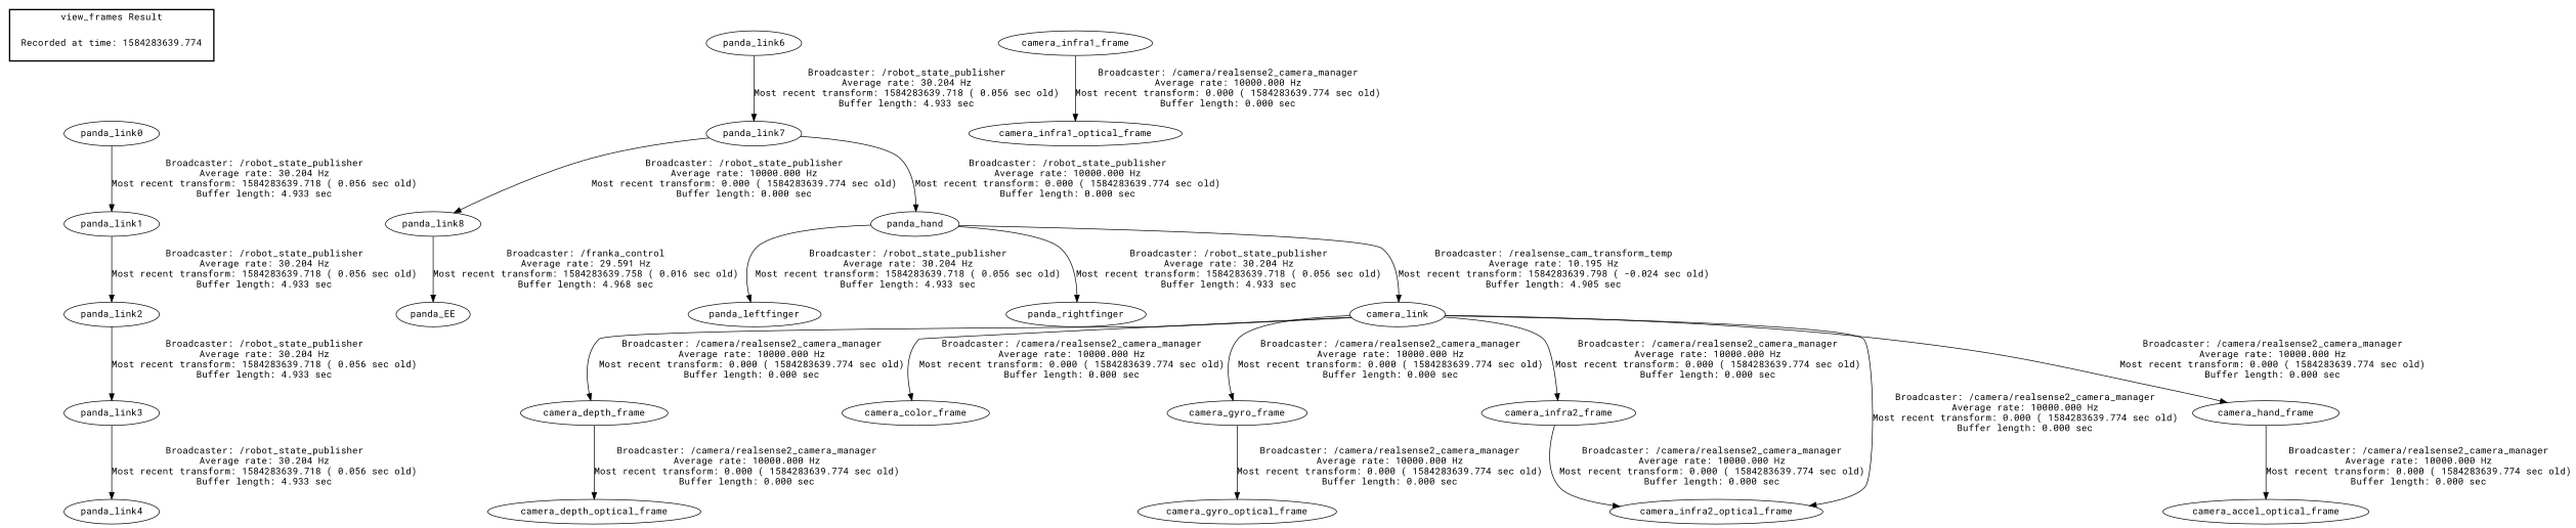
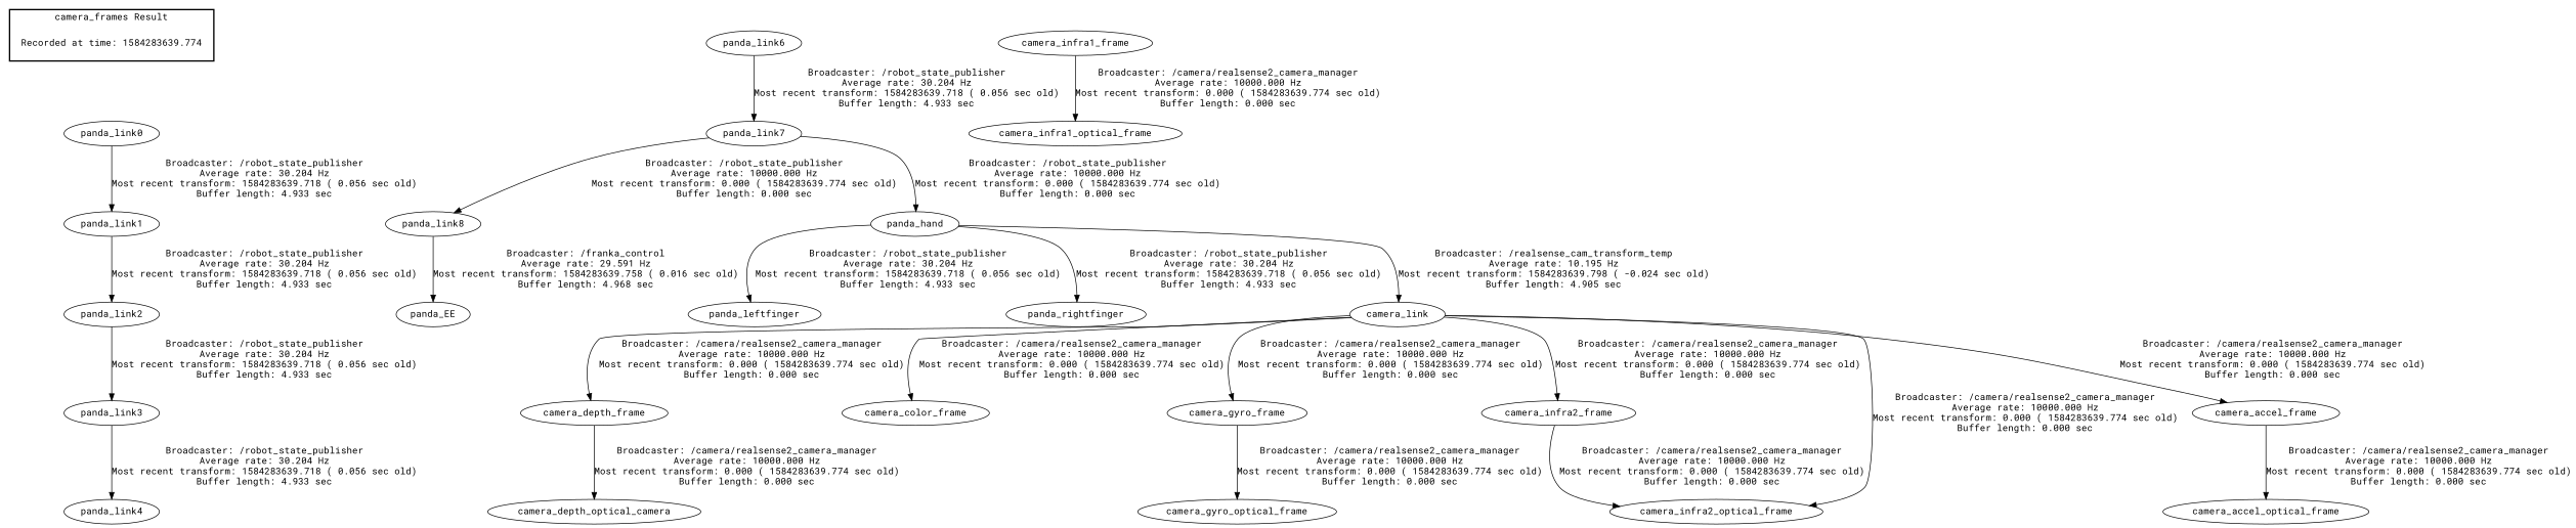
  digraph {
    fontname="Roboto Mono"
    node [fontname="Roboto Mono"]
    edge [fontname="Roboto Mono"]
    "Recorded at time: 1584283639.774" [shape=plaintext]
    panda_link0
    panda_link8
    panda_EE
    panda_hand
    camera_link
    panda_leftfinger
    panda_rightfinger
    camera_depth_frame
    camera_color_frame
    camera_infra2_frame
    camera_gyro_frame
-   camera_accel_frame [label=camera_hand_frame]
+   camera_accel_frame
    camera_infra2_optical_frame
    panda_link7
    panda_link6
-   camera_depth_optical_frame
+   camera_depth_optical_frame [label=camera_depth_optical_camera]
    camera_infra1_frame
    camera_infra1_optical_frame
    camera_gyro_optical_frame
    camera_accel_optical_frame
    panda_link1
    panda_link2
    panda_link3
    panda_link4
    subgraph cluster_1 {
      color=black
-     label="view_frames Result"
+     label="camera_frames Result"
      style=bold
      "Recorded at time: 1584283639.774"
    }
    "Recorded at time: 1584283639.774" -> panda_link0 [style=invis]
    panda_link0 -> panda_link1 [label="Broadcaster: /robot_state_publisher\nAverage rate: 30.204 Hz\nMost recent transform: 1584283639.718 ( 0.056 sec old)\nBuffer length: 4.933 sec\n"]
    panda_link8 -> panda_EE [label="Broadcaster: /franka_control\nAverage rate: 29.591 Hz\nMost recent transform: 1584283639.758 ( 0.016 sec old)\nBuffer length: 4.968 sec\n"]
    panda_hand -> camera_link [label="Broadcaster: /realsense_cam_transform_temp\nAverage rate: 10.195 Hz\nMost recent transform: 1584283639.798 ( -0.024 sec old)\nBuffer length: 4.905 sec\n"]
    panda_hand -> panda_leftfinger [label="Broadcaster: /robot_state_publisher\nAverage rate: 30.204 Hz\nMost recent transform: 1584283639.718 ( 0.056 sec old)\nBuffer length: 4.933 sec\n"]
    panda_hand -> panda_rightfinger [label="Broadcaster: /robot_state_publisher\nAverage rate: 30.204 Hz\nMost recent transform: 1584283639.718 ( 0.056 sec old)\nBuffer length: 4.933 sec\n"]
    camera_link -> camera_depth_frame [label="Broadcaster: /camera/realsense2_camera_manager\nAverage rate: 10000.000 Hz\nMost recent transform: 0.000 ( 1584283639.774 sec old)\nBuffer length: 0.000 sec\n"]
    camera_link -> camera_color_frame [label="Broadcaster: /camera/realsense2_camera_manager\nAverage rate: 10000.000 Hz\nMost recent transform: 0.000 ( 1584283639.774 sec old)\nBuffer length: 0.000 sec\n"]
    camera_link -> camera_infra2_frame [label="Broadcaster: /camera/realsense2_camera_manager\nAverage rate: 10000.000 Hz\nMost recent transform: 0.000 ( 1584283639.774 sec old)\nBuffer length: 0.000 sec\n"]
    camera_link -> camera_gyro_frame [label="Broadcaster: /camera/realsense2_camera_manager\nAverage rate: 10000.000 Hz\nMost recent transform: 0.000 ( 1584283639.774 sec old)\nBuffer length: 0.000 sec\n"]
    camera_link -> camera_accel_frame [label="Broadcaster: /camera/realsense2_camera_manager\nAverage rate: 10000.000 Hz\nMost recent transform: 0.000 ( 1584283639.774 sec old)\nBuffer length: 0.000 sec\n"]
    camera_link -> camera_infra2_optical_frame [label="Broadcaster: /camera/realsense2_camera_manager\nAverage rate: 10000.000 Hz\nMost recent transform: 0.000 ( 1584283639.774 sec old)\nBuffer length: 0.000 sec\n"]
    camera_depth_frame -> camera_depth_optical_frame [label="Broadcaster: /camera/realsense2_camera_manager\nAverage rate: 10000.000 Hz\nMost recent transform: 0.000 ( 1584283639.774 sec old)\nBuffer length: 0.000 sec\n"]
    camera_infra2_frame -> camera_infra2_optical_frame [label="Broadcaster: /camera/realsense2_camera_manager\nAverage rate: 10000.000 Hz\nMost recent transform: 0.000 ( 1584283639.774 sec old)\nBuffer length: 0.000 sec\n"]
    camera_gyro_frame -> camera_gyro_optical_frame [label="Broadcaster: /camera/realsense2_camera_manager\nAverage rate: 10000.000 Hz\nMost recent transform: 0.000 ( 1584283639.774 sec old)\nBuffer length: 0.000 sec\n"]
    camera_accel_frame -> camera_accel_optical_frame [label="Broadcaster: /camera/realsense2_camera_manager\nAverage rate: 10000.000 Hz\nMost recent transform: 0.000 ( 1584283639.774 sec old)\nBuffer length: 0.000 sec\n"]
    panda_link7 -> panda_link8 [label="Broadcaster: /robot_state_publisher\nAverage rate: 10000.000 Hz\nMost recent transform: 0.000 ( 1584283639.774 sec old)\nBuffer length: 0.000 sec\n"]
    panda_link7 -> panda_hand [label="Broadcaster: /robot_state_publisher\nAverage rate: 10000.000 Hz\nMost recent transform: 0.000 ( 1584283639.774 sec old)\nBuffer length: 0.000 sec\n"]
    panda_link6 -> panda_link7 [label="Broadcaster: /robot_state_publisher\nAverage rate: 30.204 Hz\nMost recent transform: 1584283639.718 ( 0.056 sec old)\nBuffer length: 4.933 sec\n"]
    camera_infra1_frame -> camera_infra1_optical_frame [label="Broadcaster: /camera/realsense2_camera_manager\nAverage rate: 10000.000 Hz\nMost recent transform: 0.000 ( 1584283639.774 sec old)\nBuffer length: 0.000 sec\n"]
    panda_link1 -> panda_link2 [label="Broadcaster: /robot_state_publisher\nAverage rate: 30.204 Hz\nMost recent transform: 1584283639.718 ( 0.056 sec old)\nBuffer length: 4.933 sec\n"]
    panda_link2 -> panda_link3 [label="Broadcaster: /robot_state_publisher\nAverage rate: 30.204 Hz\nMost recent transform: 1584283639.718 ( 0.056 sec old)\nBuffer length: 4.933 sec\n"]
    panda_link3 -> panda_link4 [label="Broadcaster: /robot_state_publisher\nAverage rate: 30.204 Hz\nMost recent transform: 1584283639.718 ( 0.056 sec old)\nBuffer length: 4.933 sec\n"]
  }
